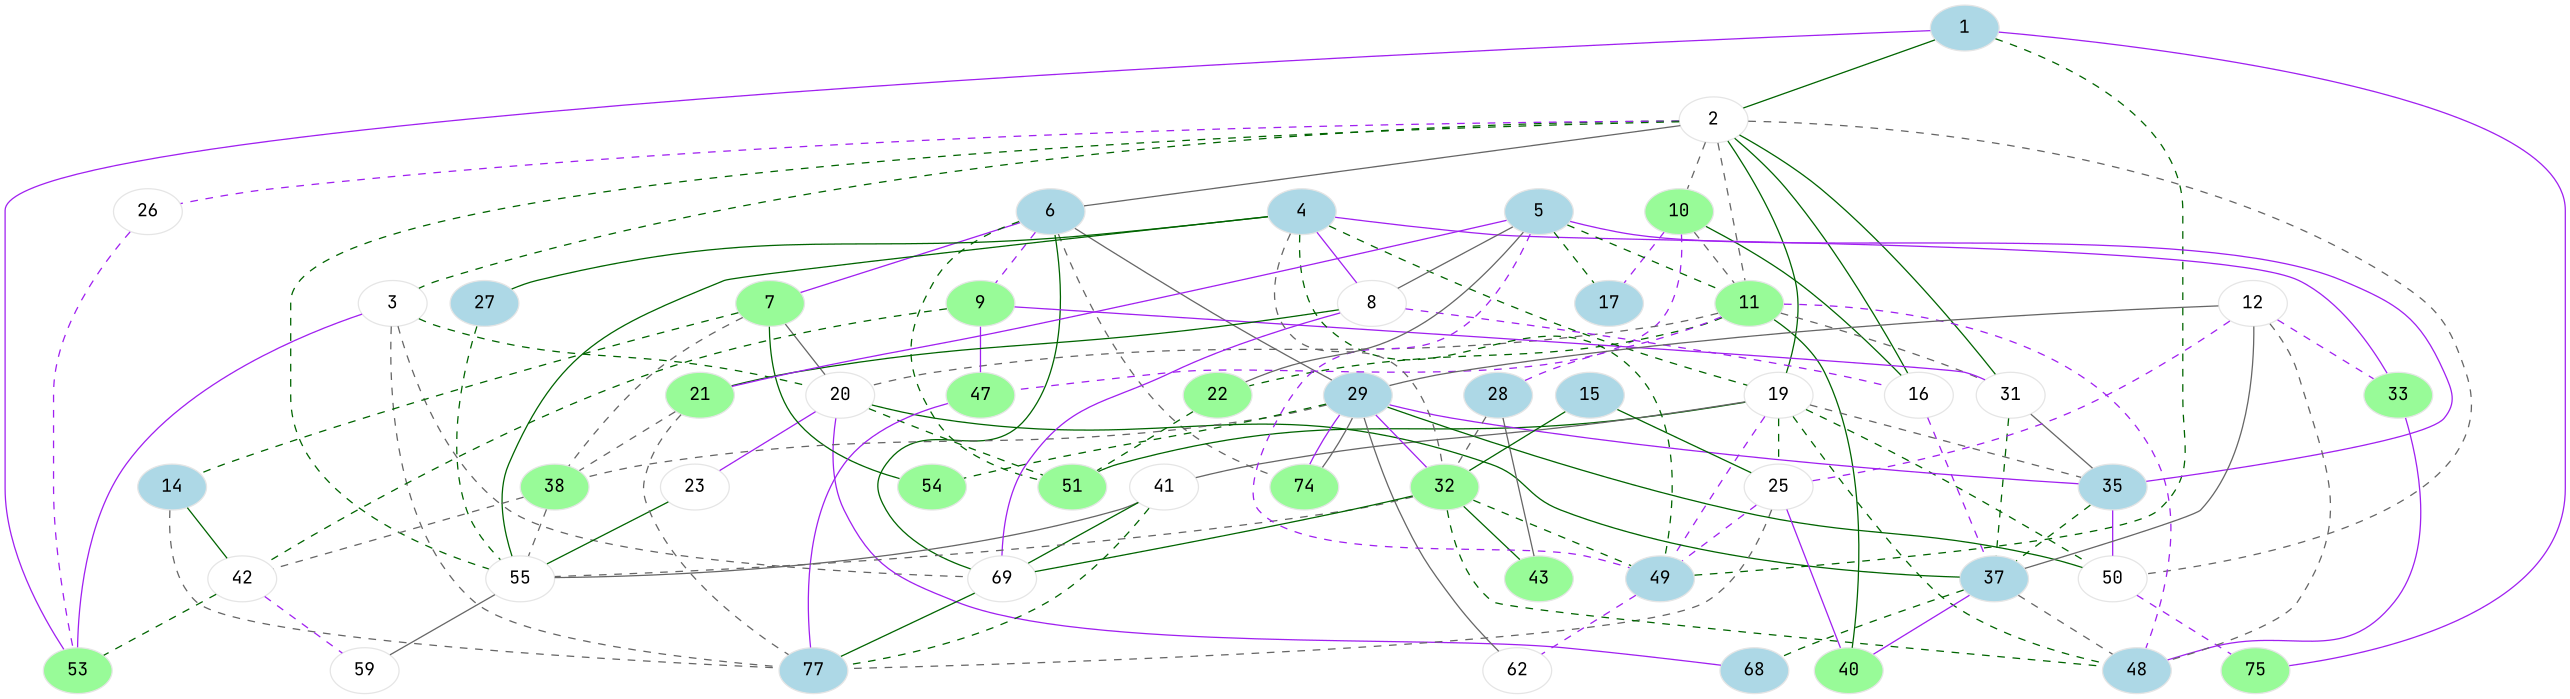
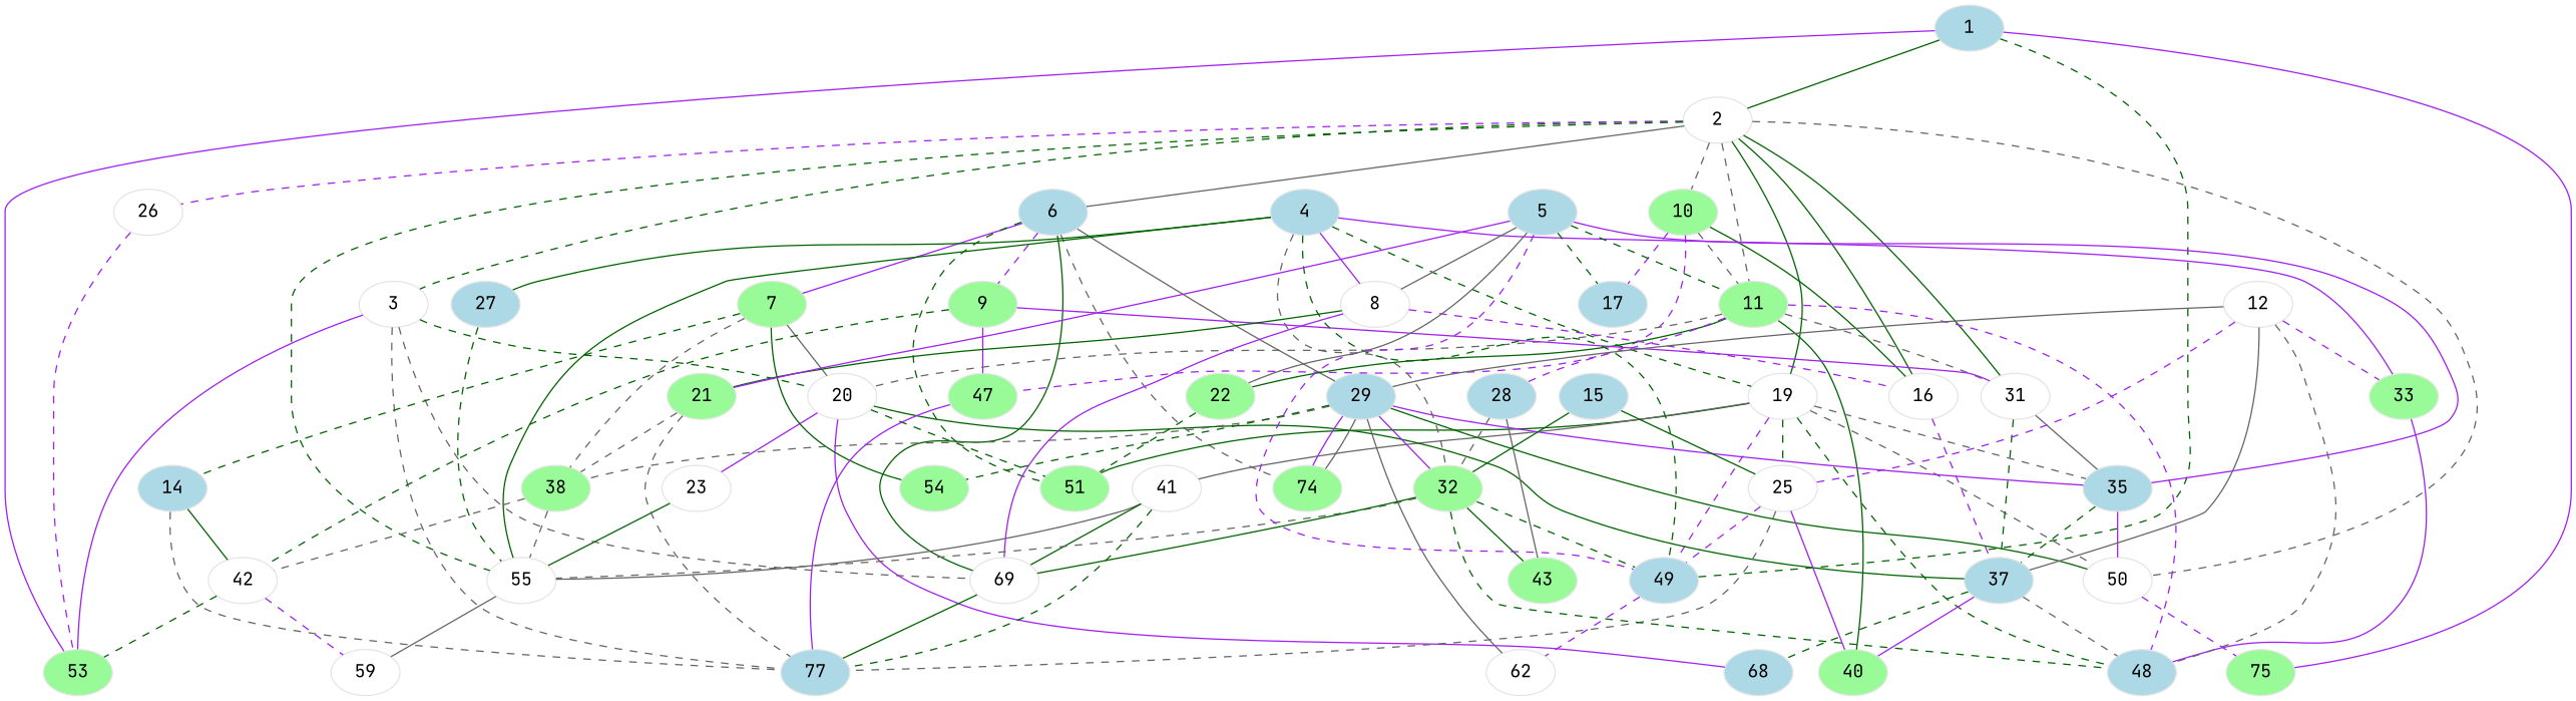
  graph {
    fontname="JetBrains Mono"
    node [color=gray90 fillcolor=white fontname="JetBrains Mono" style=filled]
    edge [color=darkgreen fontname="JetBrains Mono" style=dashed]
    2 [super="+58"]
    3 [super="+13"]
    6 [fillcolor=lightblue super="+56"]
    10 [fillcolor=palegreen super="+18"]
    11 [fillcolor=palegreen super="+52"]
    16
    19 [super="+63"]
    26
    31
    50 [super="+70"]
    55 [super="+67"]
    1 [fillcolor=lightblue]
    49 [fillcolor=lightblue super="+71"]
    53 [fillcolor=palegreen super="+78"]
    75 [fillcolor=palegreen]
    62
    20 [super="+60"]
    69 [super="+79"]
    77 [fillcolor=lightblue super="+80"]
    74 [fillcolor=palegreen]
    7 [fillcolor=palegreen super="+36"]
    9 [fillcolor=palegreen super="+46"]
    29 [fillcolor=lightblue super="+30"]
    51 [fillcolor=palegreen]
    17 [fillcolor=lightblue]
    47 [fillcolor=palegreen]
    22 [fillcolor=palegreen]
    28 [fillcolor=lightblue]
    40 [fillcolor=palegreen]
    48 [fillcolor=lightblue super="+73"]
    37 [fillcolor=lightblue super="+39"]
    35 [fillcolor=lightblue super="+76"]
    25 [super="+66"]
    41 [super="+57"]
    59
    23
    68 [fillcolor=lightblue]
    4 [fillcolor=lightblue super="+24"]
    8 [super="+45"]
    27 [fillcolor=lightblue]
    32 [fillcolor=palegreen super="+64"]
    33 [fillcolor=palegreen super="+65"]
    21 [fillcolor=palegreen]
    43 [fillcolor=palegreen]
    5 [fillcolor=lightblue super="+34"]
    38 [fillcolor=palegreen]
    14 [fillcolor=lightblue]
    54 [fillcolor=palegreen]
    42 [super="+72"]
    12 [super="+61"]
    15 [fillcolor=lightblue]
    2 -- 3 [weight=2]
    2 -- 6 [color=gray40 style=solid]
    2 -- 10 [color=gray40]
    2 -- 11 [color=gray40]
    2 -- 16 [style=solid]
    2 -- 19 [style=solid]
    2 -- 26 [color=purple]
    2 -- 31 [style=solid]
    2 -- 50 [color=gray40]
    2 -- 55
    3 -- 53 [color=purple style=solid]
    3 -- 20
    3 -- 69 [color=gray40]
    3 -- 77 [color=gray40]
    6 -- 69 [style=solid]
    6 -- 74 [color=gray40]
    6 -- 7 [color=purple style=solid]
    6 -- 9 [color=purple]
    6 -- 29 [color=gray40 style=solid]
    6 -- 51
    10 -- 11 [color=gray40]
    10 -- 16 [style=solid]
    10 -- 17 [color=purple]
    10 -- 47 [color=purple]
    11 -- 31 [color=gray40]
    11 -- 20 [color=gray40]
-   11 -- 22
+   11 -- 22 [style=solid]
    11 -- 28 [color=purple]
    11 -- 40 [style=solid]
    11 -- 48 [color=purple]
    16 -- 37 [color=purple]
-   19 -- 50
+   19 -- 50 [color=gray40]
    19 -- 49 [color=purple]
    19 -- 51 [style=solid]
    19 -- 48
    19 -- 35 [color=gray40]
    19 -- 25
    19 -- 41 [color=gray40 style=solid]
    26 -- 53 [color=purple]
    31 -- 37
    31 -- 35 [color=gray40 style=solid]
    50 -- 75 [color=purple]
    55 -- 59 [color=gray40 style=solid]
    1 -- 2 [style=solid]
    1 -- 49
    1 -- 53 [color=purple style=solid]
    1 -- 75 [color=purple style=solid]
    49 -- 62 [color=purple]
    20 -- 51
    20 -- 37 [style=solid]
    20 -- 23 [color=purple style=solid]
    20 -- 68 [color=purple style=solid]
    69 -- 77 [style=solid]
    7 -- 20 [color=gray40 style=solid]
    7 -- 38 [color=gray40]
    7 -- 14
    7 -- 54 [style=solid]
    9 -- 31 [color=purple style=solid]
    9 -- 47 [color=purple style=solid]
    9 -- 42
    29 -- 50 [style=solid]
    29 -- 62 [color=gray40 style=solid]
    29 -- 74 [color=purple style=solid]
    29 -- 74 [color=gray40 style=solid]
    29 -- 35 [color=purple style=solid]
    29 -- 32 [color=purple style=solid]
    29 -- 38 [color=gray40]
    29 -- 54
    47 -- 77 [color=purple style=solid]
    22 -- 51
    28 -- 32 [color=gray40]
    28 -- 43 [color=gray40 style=solid]
    37 -- 40 [color=purple style=solid]
    37 -- 48 [color=gray40]
    37 -- 68
    35 -- 50 [color=purple style=solid]
    35 -- 37
    25 -- 49 [color=purple]
    25 -- 77 [color=gray40]
    25 -- 40 [color=purple style=solid]
    41 -- 55 [color=gray40 style=solid]
    41 -- 69 [style=solid weight=2]
    41 -- 77
    23 -- 55 [style=solid]
    4 -- 19
    4 -- 55 [style=solid]
    4 -- 49
    4 -- 8 [color=purple style=solid]
    4 -- 27 [style=solid]
    4 -- 32 [color=gray40]
    4 -- 33 [color=purple style=solid]
    8 -- 16 [color=purple]
    8 -- 69 [color=purple style=solid]
    8 -- 21 [style=solid]
    27 -- 55
    32 -- 55 [color=gray40]
    32 -- 49
    32 -- 69 [style=solid]
    32 -- 48
    32 -- 43 [style=solid]
    33 -- 48 [color=purple style=solid]
    21 -- 77 [color=gray40]
    21 -- 38 [color=gray40]
    5 -- 11
    5 -- 49 [color=purple]
    5 -- 17
    5 -- 22 [color=gray40 style=solid weight=2]
    5 -- 35 [color=purple style=solid weight=2]
    5 -- 8 [color=gray40 style=solid]
    5 -- 21 [color=purple style=solid]
    38 -- 55 [color=gray40]
    38 -- 42 [color=gray40]
    14 -- 77 [color=gray40]
    14 -- 42 [style=solid]
    42 -- 53
    42 -- 59 [color=purple]
    12 -- 29 [color=gray40 style=solid]
    12 -- 48 [color=gray40]
    12 -- 37 [color=gray40 style=solid]
    12 -- 25 [color=purple]
    12 -- 33 [color=purple]
    15 -- 25 [style=solid]
    15 -- 32 [style=solid]
  }
